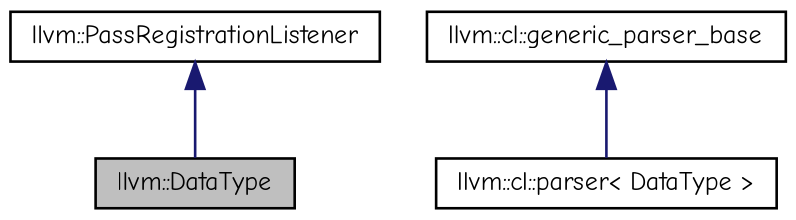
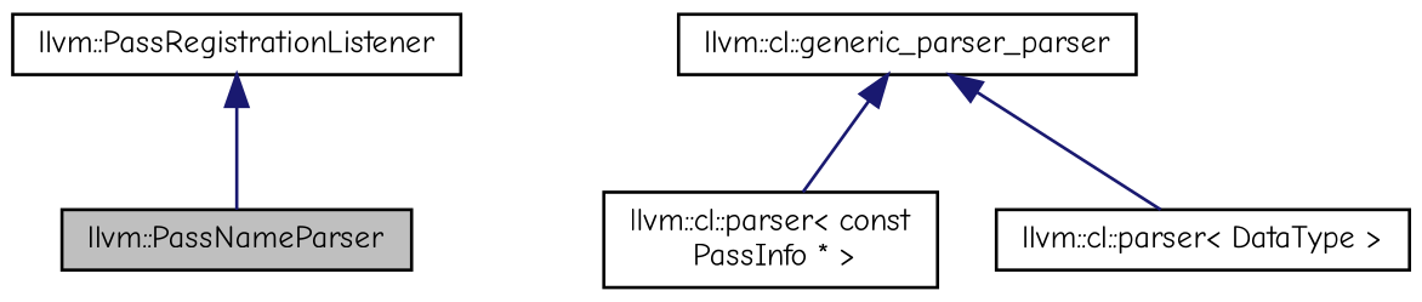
  digraph {
    fontname="Comic Neue"
    node [color=black fontname="Comic Neue" fontsize=10 shape=record]
    edge [color=midnightblue dir=back fontname="Comic Neue" fontsize=10 labelfontname=Helvetica labelfontsize=10 style=solid]
-   n1 [fillcolor=grey75 fontcolor=black height=0.2 label="llvm::DataType" style=filled width=0.4]
+   n1 [fillcolor=grey75 fontcolor=black height=0.2 label="llvm::PassNameParser" style=filled width=0.4]
    n2 [height=0.2 label="llvm::PassRegistrationListener" width=0.4]
-   n4 [height=0.2 label="llvm::cl::generic_parser_base" width=0.4]
+   n3 [height=0.2 label="llvm::cl::parser\< const\l PassInfo * \>" width=0.4]
+   n4 [height=0.2 label="llvm::cl::generic_parser_parser" width=0.4]
    n5 [height=0.2 label="llvm::cl::parser\< DataType \>" width=0.4]
    n2 -> n1
+   n4 -> n3
    n4 -> n5
  }
